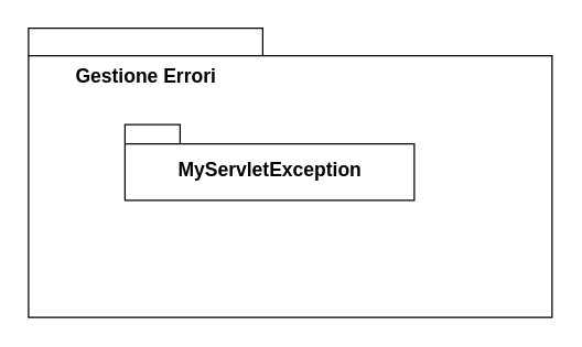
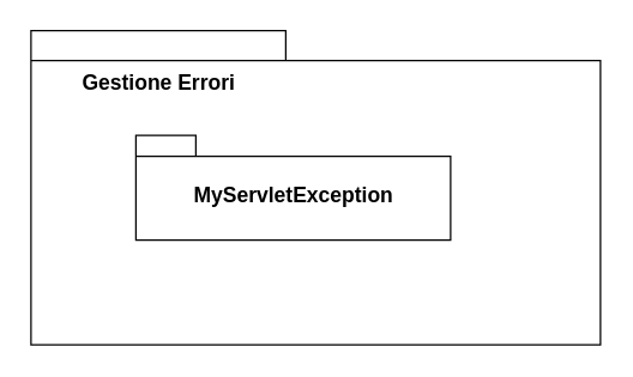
  <mxCell id="0" />
  <mxCell id="1" parent="0" />
  <mxCell id="2" value="" style="shape=folder;fontStyle=1;spacingTop=10;tabWidth=170;tabHeight=20;tabPosition=left;html=1;" vertex="1" parent="1"><mxGeometry x="20" y="20" width="380" height="210" as="geometry" /></mxCell>
  <mxCell id="3" value="&lt;b&gt;&lt;font style=&quot;font-size: 14px&quot;&gt;Gestione Errori&lt;br&gt;&lt;/font&gt;&lt;/b&gt;" style="text;html=1;align=center;verticalAlign=middle;resizable=0;points=[];autosize=1;strokeColor=none;fillColor=none;" vertex="1" parent="1"><mxGeometry x="45" y="45" width="120" height="20" as="geometry" /></mxCell>
- <mxCell id="4" value="MyServletException" style="shape=folder;fontStyle=1;spacingTop=10;tabWidth=40;tabHeight=14;tabPosition=left;html=1;fontSize=14;" vertex="1" parent="1"><mxGeometry x="90" y="90" width="210" height="55" as="geometry" /></mxCell>
+ <mxCell id="4" value="MyServletException" style="shape=folder;fontStyle=1;spacingTop=10;tabWidth=40;tabHeight=14;tabPosition=left;html=1;fontSize=14;" vertex="1" parent="1"><mxGeometry x="90" y="90" width="210" height="70" as="geometry" /></mxCell>
